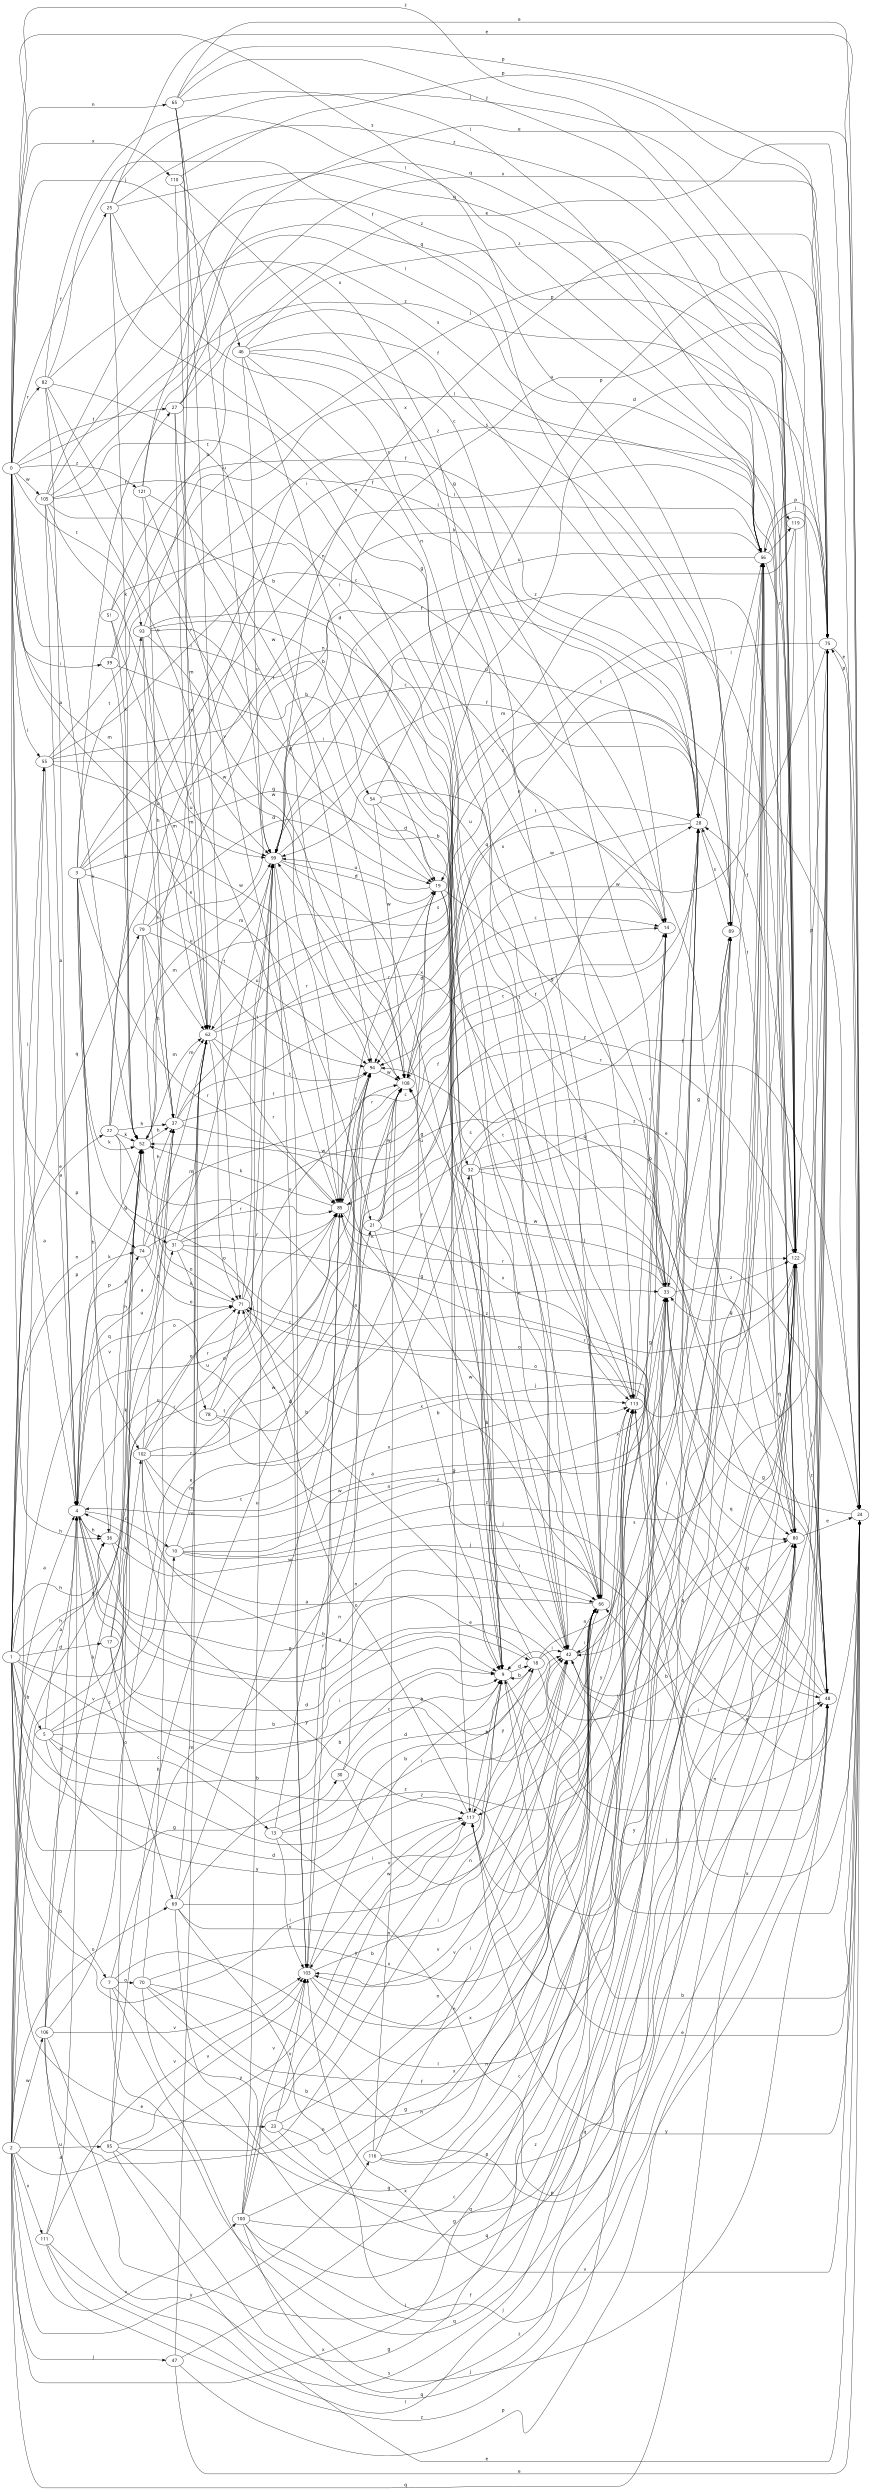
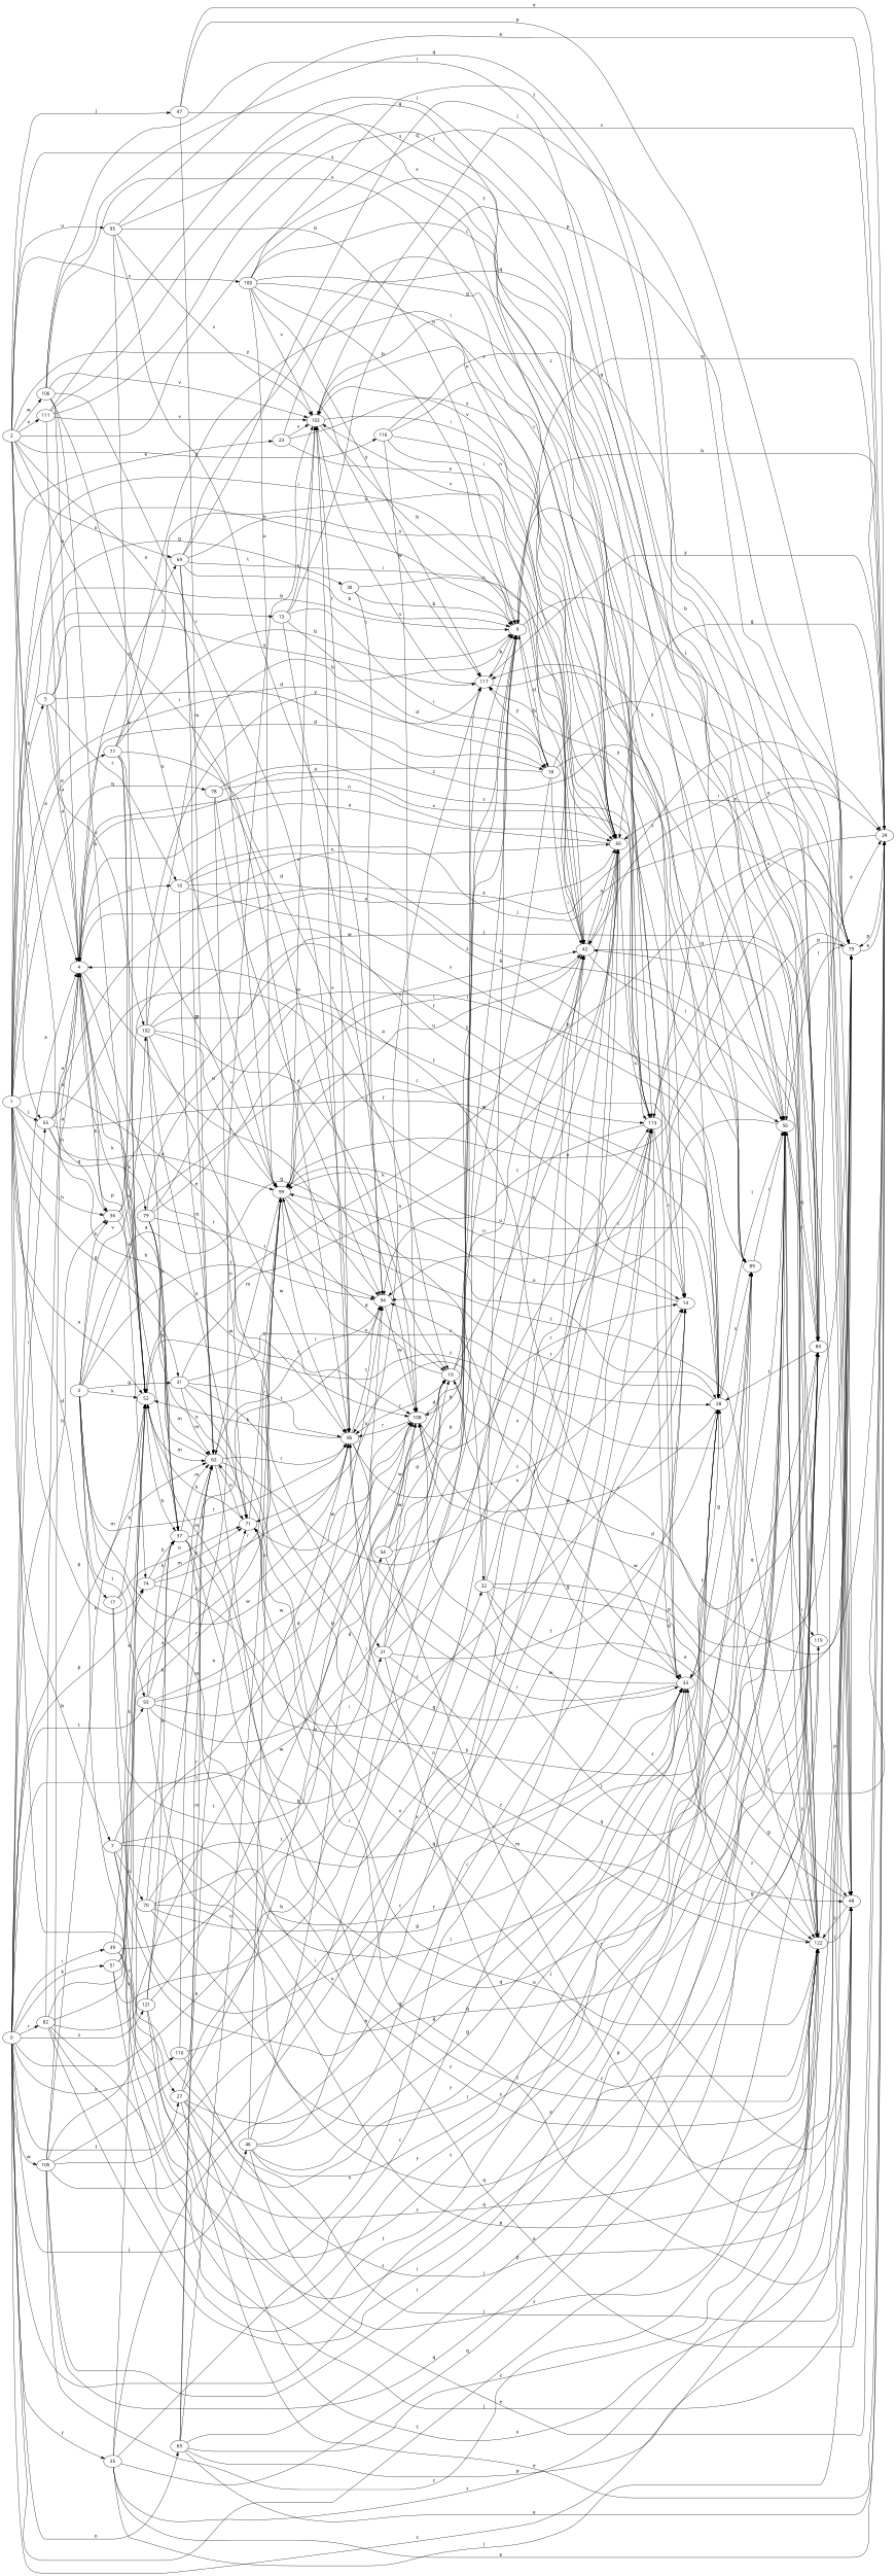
  strict digraph {
    fontname="Noto Sans"
    rankdir=LR
    node [fontname="Noto Sans"]
    edge [fontname="Noto Sans"]
    0
    4
    21
    25
    27
    36
    39
    46
    51
    54
    55
    62
    65
    74
    82
    89
    93
    105
    110
    119
    121
    122
    18
    52
    69
    85
    94
    10
    24
    37
    66
    9
    80
    113
    108
    28
    48
    14
    33
    75
    99
    19
    42
    71
    56
    117
    103
    1
    5
    7
    17
    22
    23
    30
    31
    78
    79
    102
    13
    32
    70
    2
    47
    95
    100
    106
    111
    116
    3
    0 -> 4 [label=a]
    0 -> 21 [label=e]
    0 -> 25 [label=f]
    0 -> 27 [label=f]
    0 -> 36 [label=h]
    0 -> 39 [label=i]
    0 -> 46 [label=j]
+   0 -> 51 [label=k]
    0 -> 54 [label=l]
    0 -> 55 [label=l]
    0 -> 62 [label=m]
    0 -> 65 [label=n]
    0 -> 74 [label=p]
    0 -> 82 [label=r]
    0 -> 89 [label=s]
    0 -> 93 [label=t]
    0 -> 105 [label=w]
    0 -> 110 [label=x]
    0 -> 119 [label=z]
    0 -> 121 [label=z]
    0 -> 122 [label=z]
    4 -> 36 [label=h]
    4 -> 74 [label=p]
    4 -> 18 [label=d]
    4 -> 52 [label=k]
    4 -> 69 [label=o]
    4 -> 85 [label=r]
    4 -> 94 [label=t]
    4 -> 10 [label=c]
    4 -> 24 [label=e]
    4 -> 37 [label=h]
    4 -> 66 [label=n]
    21 -> 122 [label=z]
    21 -> 9 [label=b]
    21 -> 80 [label=q]
    21 -> 113 [label=x]
    21 -> 108 [label=w]
    21 -> 28 [label=f]
    25 -> 122 [label=z]
    25 -> 52 [label=k]
    25 -> 24 [label=e]
    25 -> 66 [label=n]
    25 -> 80 [label=q]
    25 -> 48 [label=j]
    25 -> 14 [label=c]
    27 -> 62 [label=m]
    27 -> 94 [label=t]
    27 -> 24 [label=e]
    27 -> 28 [label=f]
    27 -> 33 [label=g]
    27 -> 75 [label=x]
    36 -> 52 [label=k]
    36 -> 66 [label=n]
    36 -> 48 [label=j]
    39 -> 52 [label=k]
    39 -> 24 [label=e]
    39 -> 9 [label=b]
    39 -> 48 [label=j]
    46 -> 89 [label=s]
    46 -> 122 [label=z]
    46 -> 66 [label=n]
    46 -> 14 [label=c]
    46 -> 33 [label=g]
    46 -> 99 [label=u]
    46 -> 19 [label=d]
    51 -> 52 [label=k]
    51 -> 28 [label=f]
    51 -> 99 [label=u]
    51 -> 42 [label=i]
    54 -> 9 [label=b]
    54 -> 113 [label=x]
    54 -> 108 [label=w]
    54 -> 75 [label=p]
    54 -> 19 [label=d]
    55 -> 4 [label=a]
    55 -> 66 [label=n]
    55 -> 108 [label=w]
    55 -> 28 [label=f]
    55 -> 14 [label=c]
    55 -> 99 [label=u]
    62 -> 4 [label=a]
    62 -> 122 [label=z]
    62 -> 85 [label=r]
    62 -> 94 [label=t]
    62 -> 113 [label=x]
    62 -> 71 [label=o]
    65 -> 62 [label=m]
    65 -> 122 [label=z]
    65 -> 24 [label=e]
    65 -> 75 [label=p]
    65 -> 99 [label=u]
    65 -> 71 [label=o]
    65 -> 56 [label=l]
    74 -> 85 [label=r]
    74 -> 37 [label=h]
    74 -> 14 [label=c]
    74 -> 71 [label=o]
    82 -> 4 [label=a]
    82 -> 85 [label=r]
    82 -> 94 [label=t]
    82 -> 113 [label=x]
    82 -> 28 [label=f]
    82 -> 99 [label=u]
    82 -> 56 [label=l]
    89 -> 33 [label=g]
    89 -> 56 [label=l]
    89 -> 117 [label=y]
    93 -> 62 [label=m]
    93 -> 37 [label=h]
    93 -> 9 [label=b]
    93 -> 108 [label=w]
    93 -> 19 [label=d]
    93 -> 42 [label=i]
    93 -> 56 [label=l]
    105 -> 4 [label=a]
    105 -> 122 [label=z]
    105 -> 52 [label=k]
    105 -> 85 [label=r]
    105 -> 66 [label=n]
    105 -> 9 [label=b]
    105 -> 80 [label=q]
    105 -> 42 [label=i]
    105 -> 56 [label=l]
    110 -> 62 [label=m]
    110 -> 113 [label=x]
    110 -> 75 [label=p]
    119 -> 62 [label=m]
    119 -> 42 [label=i]
    121 -> 89 [label=s]
    121 -> 37 [label=h]
    121 -> 80 [label=q]
    121 -> 108 [label=w]
    121 -> 103 [label=v]
    122 -> 28 [label=f]
    122 -> 48 [label=j]
    122 -> 33 [label=g]
    122 -> 75 [label=p]
    122 -> 71 [label=o]
    18 -> 4 [label=a]
    18 -> 89 [label=s]
    18 -> 9 [label=b]
    18 -> 108 [label=w]
    18 -> 48 [label=j]
    18 -> 42 [label=i]
    18 -> 117 [label=y]
    52 -> 62 [label=m]
    52 -> 89 [label=s]
    52 -> 37 [label=h]
    69 -> 62 [label=m]
    69 -> 66 [label=n]
    69 -> 9 [label=b]
    69 -> 80 [label=q]
    69 -> 108 [label=w]
    69 -> 48 [label=j]
    69 -> 42 [label=i]
    85 -> 52 [label=k]
    85 -> 94 [label=t]
    85 -> 48 [label=j]
    85 -> 14 [label=c]
    85 -> 103 [label=v]
    94 -> 108 [label=w]
    10 -> 62 [label=m]
    10 -> 89 [label=s]
    10 -> 122 [label=z]
    10 -> 28 [label=f]
    10 -> 48 [label=j]
    24 -> 85 [label=r]
    24 -> 9 [label=b]
    24 -> 113 [label=x]
-   24 -> 33 [label=g]
+   24 -> 66 [label=g]
    24 -> 75 [label=p]
    24 -> 117 [label=y]
    24 -> 103 [label=v]
    37 -> 62 [label=m]
    37 -> 94 [label=t]
    37 -> 24 [label=e]
    37 -> 80 [label=q]
    37 -> 33 [label=g]
    66 -> 4 [label=a]
    66 -> 52 [label=k]
    66 -> 113 [label=x]
    66 -> 42 [label=i]
    66 -> 103 [label=v]
    9 -> 18 [label=d]
    9 -> 24 [label=e]
    9 -> 48 [label=j]
    80 -> 24 [label=e]
    80 -> 28 [label=f]
    80 -> 56 [label=l]
    80 -> 117 [label=y]
    113 -> 94 [label=t]
    113 -> 24 [label=e]
    113 -> 14 [label=c]
    113 -> 33 [label=g]
    108 -> 85 [label=r]
    108 -> 14 [label=c]
    108 -> 19 [label=d]
    28 -> 89 [label=s]
    28 -> 94 [label=t]
    28 -> 108 [label=w]
    28 -> 99 [label=u]
    28 -> 56 [label=l]
    48 -> 122 [label=z]
    48 -> 85 [label=r]
    48 -> 66 [label=n]
    48 -> 33 [label=g]
    48 -> 71 [label=o]
    14 -> 99 [label=u]
    33 -> 4 [label=a]
    33 -> 122 [label=z]
    33 -> 85 [label=r]
    33 -> 94 [label=t]
    33 -> 80 [label=q]
    33 -> 108 [label=w]
    33 -> 28 [label=f]
    75 -> 94 [label=t]
    75 -> 24 [label=e]
    75 -> 9 [label=b]
    75 -> 108 [label=w]
    75 -> 99 [label=u]
    75 -> 19 [label=d]
    75 -> 42 [label=i]
    75 -> 56 [label=l]
    99 -> 62 [label=m]
    99 -> 122 [label=z]
    99 -> 85 [label=r]
    99 -> 28 [label=f]
    99 -> 75 [label=p]
    99 -> 19 [label=d]
    99 -> 42 [label=i]
    99 -> 103 [label=v]
    19 -> 85 [label=r]
    19 -> 66 [label=n]
    19 -> 33 [label=g]
    19 -> 99 [label=u]
    19 -> 117 [label=y]
    42 -> 66 [label=n]
    42 -> 80 [label=q]
    42 -> 99 [label=u]
    42 -> 56 [label=l]
    42 -> 103 [label=v]
    71 -> 52 [label=k]
    71 -> 108 [label=w]
    71 -> 48 [label=j]
    71 -> 99 [label=u]
    56 -> 119 [label=l]
    56 -> 122 [label=z]
    56 -> 52 [label=k]
    56 -> 80 [label=q]
    56 -> 75 [label=p]
    56 -> 99 [label=u]
    117 -> 9 [label=b]
    117 -> 71 [label=o]
    117 -> 56 [label=l]
    117 -> 103 [label=v]
    103 -> 85 [label=r]
    103 -> 66 [label=n]
    103 -> 9 [label=b]
    103 -> 113 [label=x]
    103 -> 42 [label=i]
    1 -> 21 [label=e]
    1 -> 36 [label=h]
    1 -> 55 [label=l]
    1 -> 74 [label=p]
    1 -> 122 [label=z]
    1 -> 18 [label=d]
    1 -> 52 [label=n]
    1 -> 9 [label=b]
    1 -> 42 [label=i]
    1 -> 5 [label=b]
    1 -> 7 [label=b]
    1 -> 17 [label=d]
    1 -> 22 [label=e]
    1 -> 23 [label=e]
    1 -> 30 [label=g]
    1 -> 31 [label=g]
    1 -> 78 [label=q]
    1 -> 79 [label=q]
    5 -> 4 [label=a]
    5 -> 122 [label=z]
    5 -> 10 [label=c]
    5 -> 9 [label=b]
    5 -> 117 [label=y]
    5 -> 102 [label=v]
    5 -> 13 [label=c]
    7 -> 80 [label=q]
    7 -> 48 [label=j]
    7 -> 33 [label=g]
    7 -> 56 [label=l]
    7 -> 32 [label=g]
    7 -> 70 [label=o]
    17 -> 52 [label=k]
    17 -> 14 [label=c]
    17 -> 42 [label=i]
    17 -> 71 [label=o]
    22 -> 52 [label=k]
    22 -> 37 [label=h]
    22 -> 66 [label=n]
    22 -> 9 [label=b]
    22 -> 99 [label=u]
    22 -> 19 [label=d]
    22 -> 56 [label=l]
    23 -> 122 [label=z]
    23 -> 66 [label=n]
    23 -> 113 [label=x]
    23 -> 103 [label=v]
    30 -> 94 [label=t]
    30 -> 66 [label=n]
    30 -> 9 [label=b]
    31 -> 62 [label=m]
    31 -> 122 [label=z]
    31 -> 85 [label=r]
    31 -> 66 [label=n]
    31 -> 28 [label=f]
    31 -> 33 [label=g]
    78 -> 89 [label=s]
    78 -> 94 [label=t]
    78 -> 113 [label=x]
    78 -> 71 [label=o]
    79 -> 62 [label=m]
    79 -> 94 [label=t]
    79 -> 37 [label=h]
    79 -> 28 [label=f]
    79 -> 14 [label=c]
    79 -> 71 [label=o]
    79 -> 56 [label=l]
    102 -> 37 [label=h]
    102 -> 9 [label=b]
    102 -> 113 [label=x]
    102 -> 108 [label=w]
    102 -> 28 [label=f]
    102 -> 99 [label=u]
    102 -> 19 [label=d]
    102 -> 71 [label=o]
    102 -> 117 [label=y]
    13 -> 18 [label=d]
    13 -> 108 [label=w]
    13 -> 75 [label=p]
    13 -> 42 [label=i]
    13 -> 103 [label=v]
    32 -> 122 [label=z]
    32 -> 24 [label=e]
    32 -> 9 [label=b]
    32 -> 48 [label=j]
    32 -> 75 [label=p]
    32 -> 42 [label=i]
    70 -> 37 [label=h]
    70 -> 80 [label=q]
    70 -> 113 [label=x]
    70 -> 28 [label=f]
    70 -> 33 [label=g]
    70 -> 75 [label=p]
    2 -> 4 [label=a]
    2 -> 36 [label=h]
    2 -> 55 [label=l]
    2 -> 69 [label=o]
    2 -> 85 [label=r]
    2 -> 80 [label=q]
    2 -> 113 [label=x]
    2 -> 99 [label=u]
    2 -> 117 [label=y]
    2 -> 47 [label=j]
    2 -> 95 [label=u]
    2 -> 100 [label=v]
    2 -> 106 [label=w]
    2 -> 111 [label=x]
    2 -> 116 [label=y]
    47 -> 62 [label=m]
    47 -> 24 [label=e]
    47 -> 113 [label=x]
    47 -> 75 [label=p]
    95 -> 52 [label=k]
    95 -> 94 [label=t]
    95 -> 24 [label=e]
    95 -> 9 [label=b]
    95 -> 33 [label=g]
    95 -> 103 [label=v]
    100 -> 122 [label=z]
    100 -> 66 [label=n]
    100 -> 9 [label=b]
    100 -> 28 [label=f]
    100 -> 14 [label=c]
    100 -> 33 [label=g]
    100 -> 99 [label=u]
    100 -> 117 [label=y]
    100 -> 103 [label=v]
    106 -> 4 [label=a]
    106 -> 52 [label=k]
    106 -> 85 [label=r]
    106 -> 66 [label=n]
    106 -> 80 [label=q]
    106 -> 99 [label=u]
    106 -> 56 [label=l]
    106 -> 103 [label=v]
    111 -> 4 [label=a]
    111 -> 89 [label=s]
    111 -> 122 [label=z]
    111 -> 56 [label=l]
    111 -> 103 [label=v]
    116 -> 66 [label=n]
    116 -> 80 [label=q]
    116 -> 108 [label=w]
    116 -> 14 [label=c]
    116 -> 42 [label=i]
    3 -> 27 [label=f]
    3 -> 36 [label=h]
    3 -> 93 [label=t]
    3 -> 122 [label=z]
    3 -> 52 [label=k]
    3 -> 85 [label=r]
    3 -> 94 [label=t]
    3 -> 108 [label=w]
    3 -> 42 [label=i]
    3 -> 31 [label=g]
    3 -> 102 [label=v]
    3 -> 32 [label=g]
  }
